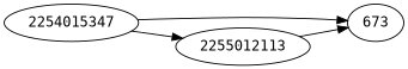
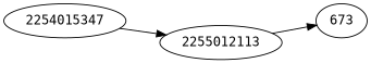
  strict digraph {
    fontname="DejaVu Sans Mono"
    rankdir=LR
    node [fontname="DejaVu Sans Mono"]
    edge [fontname="DejaVu Sans Mono"]
    2254015347
    673
    n3 [label=2255012113]
-   2254015347 -> 673
    2254015347 -> n3
    n3 -> 673
  }
